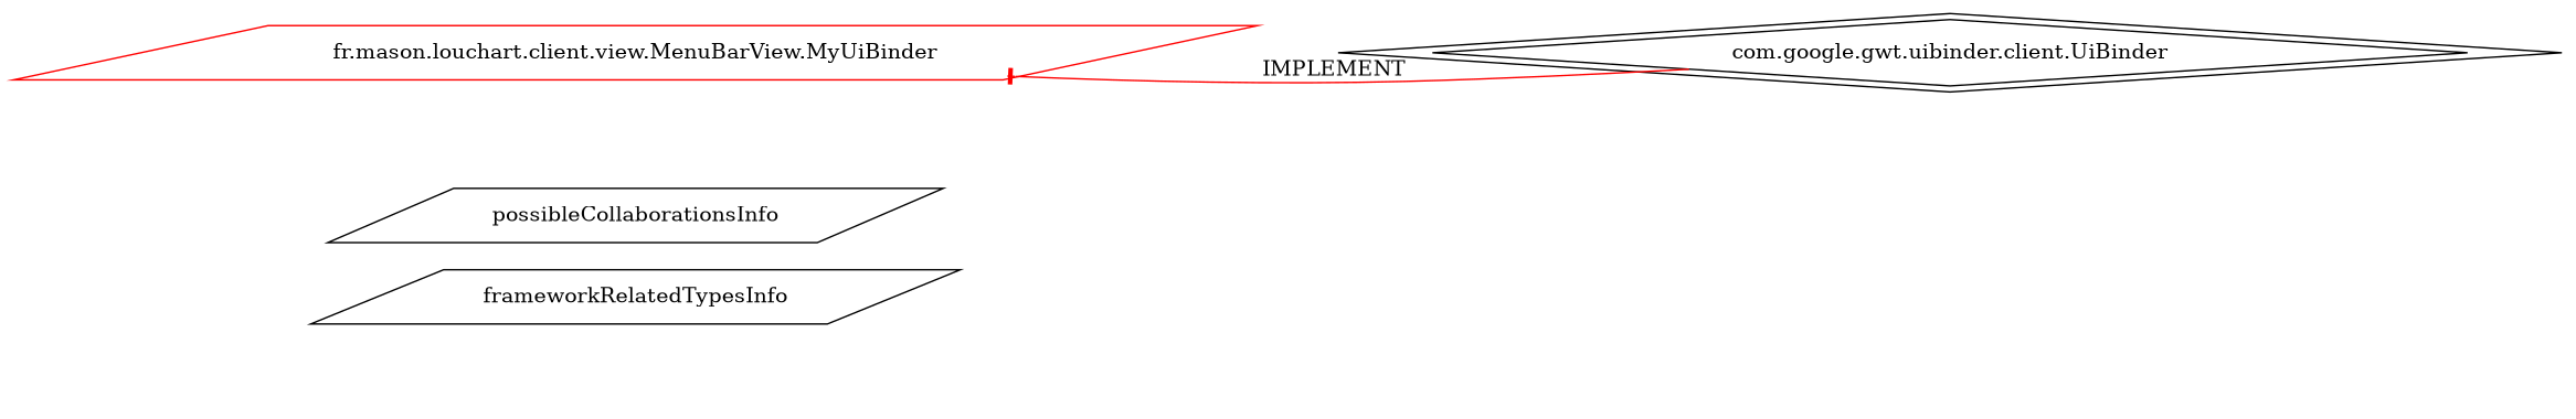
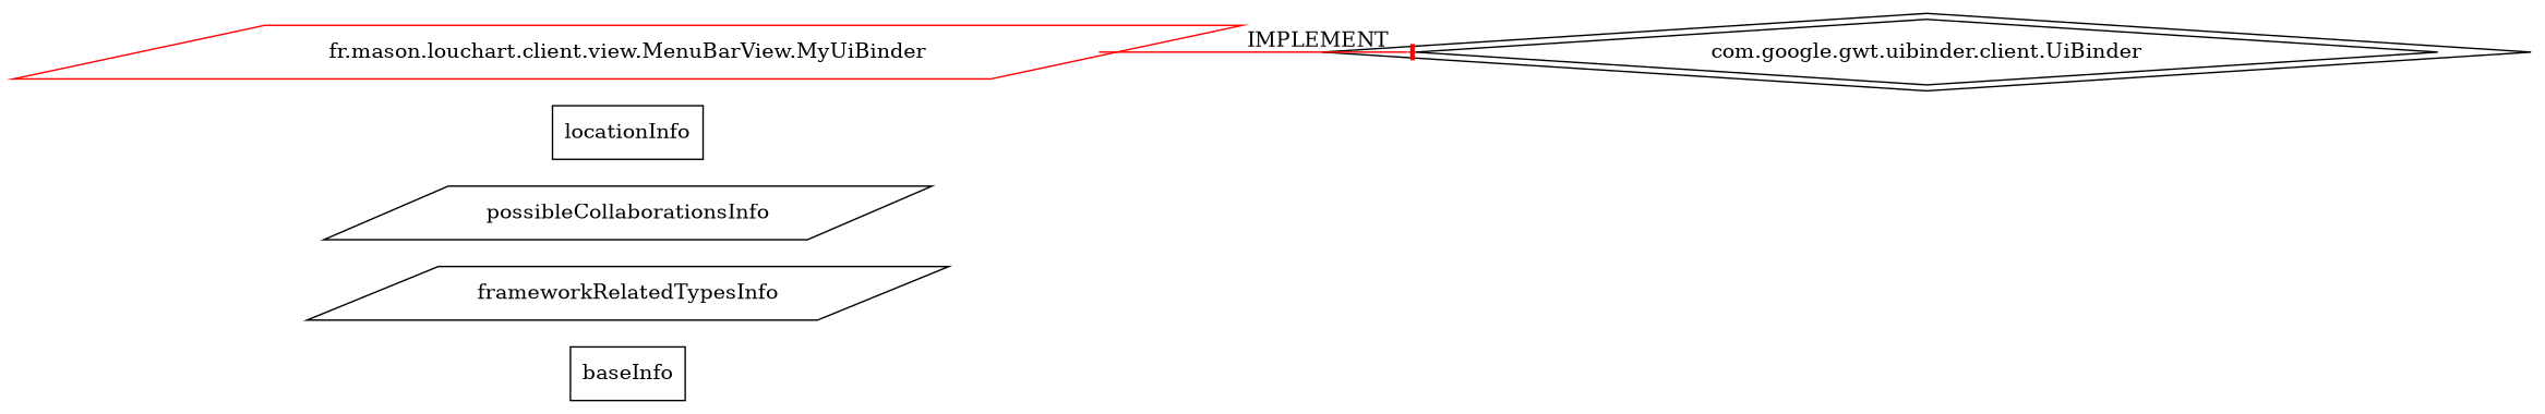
  digraph {
    rankdir=LR
    node [shape=parallelogram]
+   baseInfo [category=extension_graph graphId=309 isAnonymous=false possibleRelation=false shape=box]
    frameworkRelatedTypesInfo [0="com.google.gwt.uibinder.client.UiBinder"]
    possibleCollaborationsInfo
+   locationInfo [contextSignature=MyUiBinder filePath="/Masonu-Sample_MVP_pattern_with_GWT/Sample_MVP_pattern_with_GWT-master/src/fr/mason/louchart/client/view/MenuBarView.java" graphId=309 projectName="Masonu-Sample_MVP_pattern_with_GWT" shape=box]
    n5 [color=red isFrameworkType=false label="fr.mason.louchart.client.view.MenuBarView.MyUiBinder" vertexType=ROOT_CLIENT_CLASS_DECLARATION]
    n6 [isFrameworkType=true label="com.google.gwt.uibinder.client.UiBinder" peripheries=2 vertexType=FRAMEWORK_INTERFACE_TYPE shape=diamond]
-   n6 -> n5 [color=red label=IMPLEMENT arrowhead=tee]
+   n5 -> n6 [color=red label=IMPLEMENT arrowhead=tee]
  }
